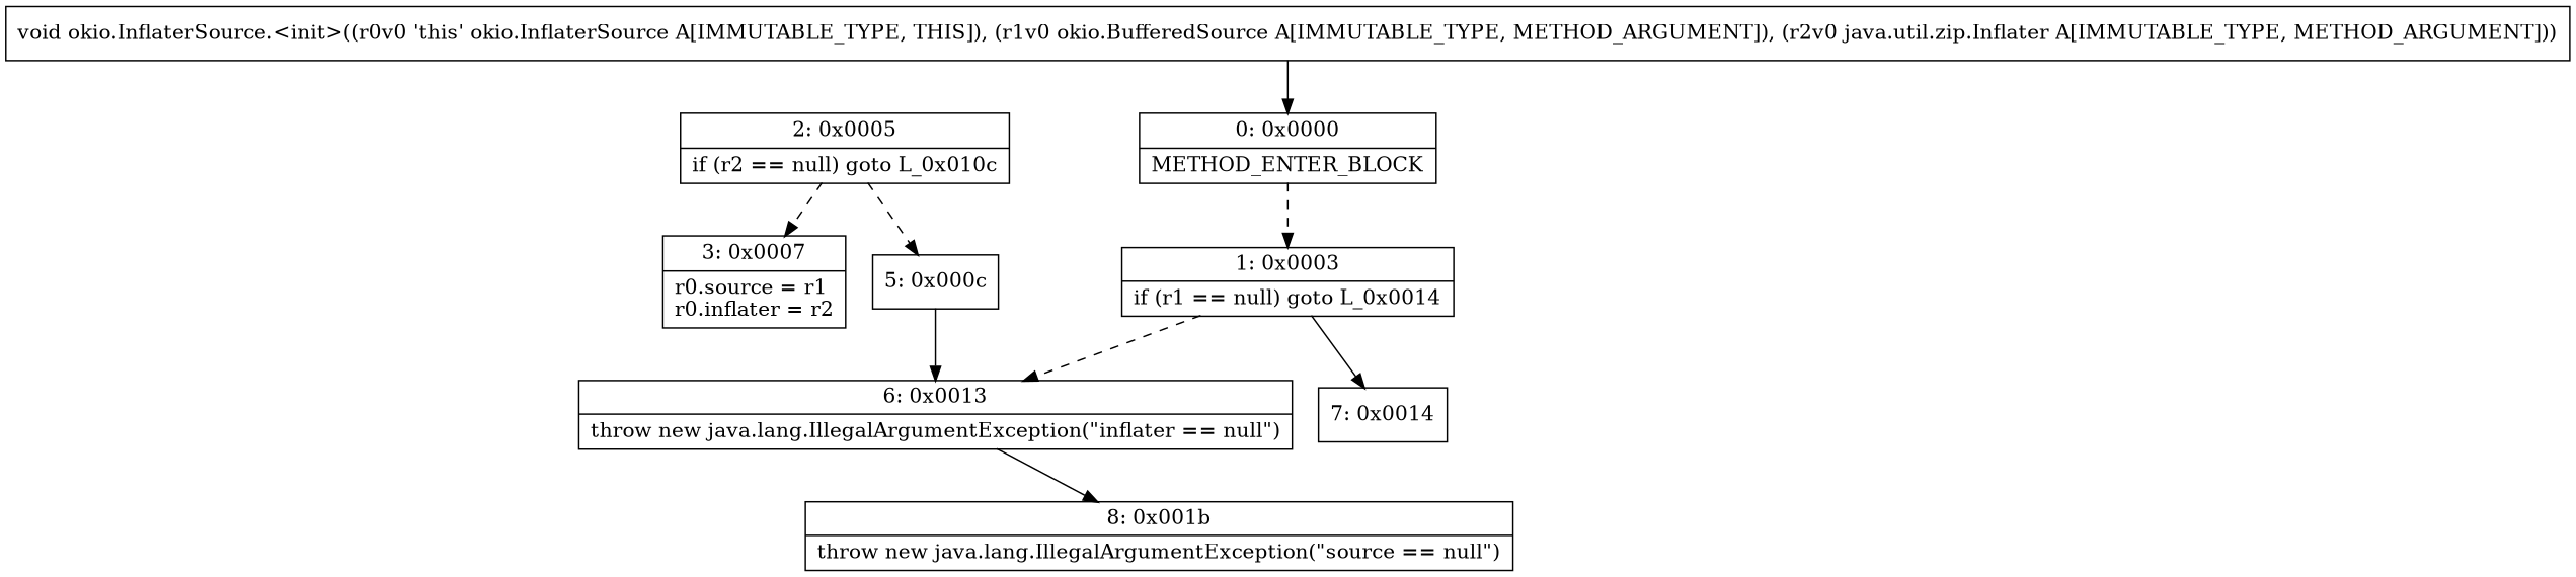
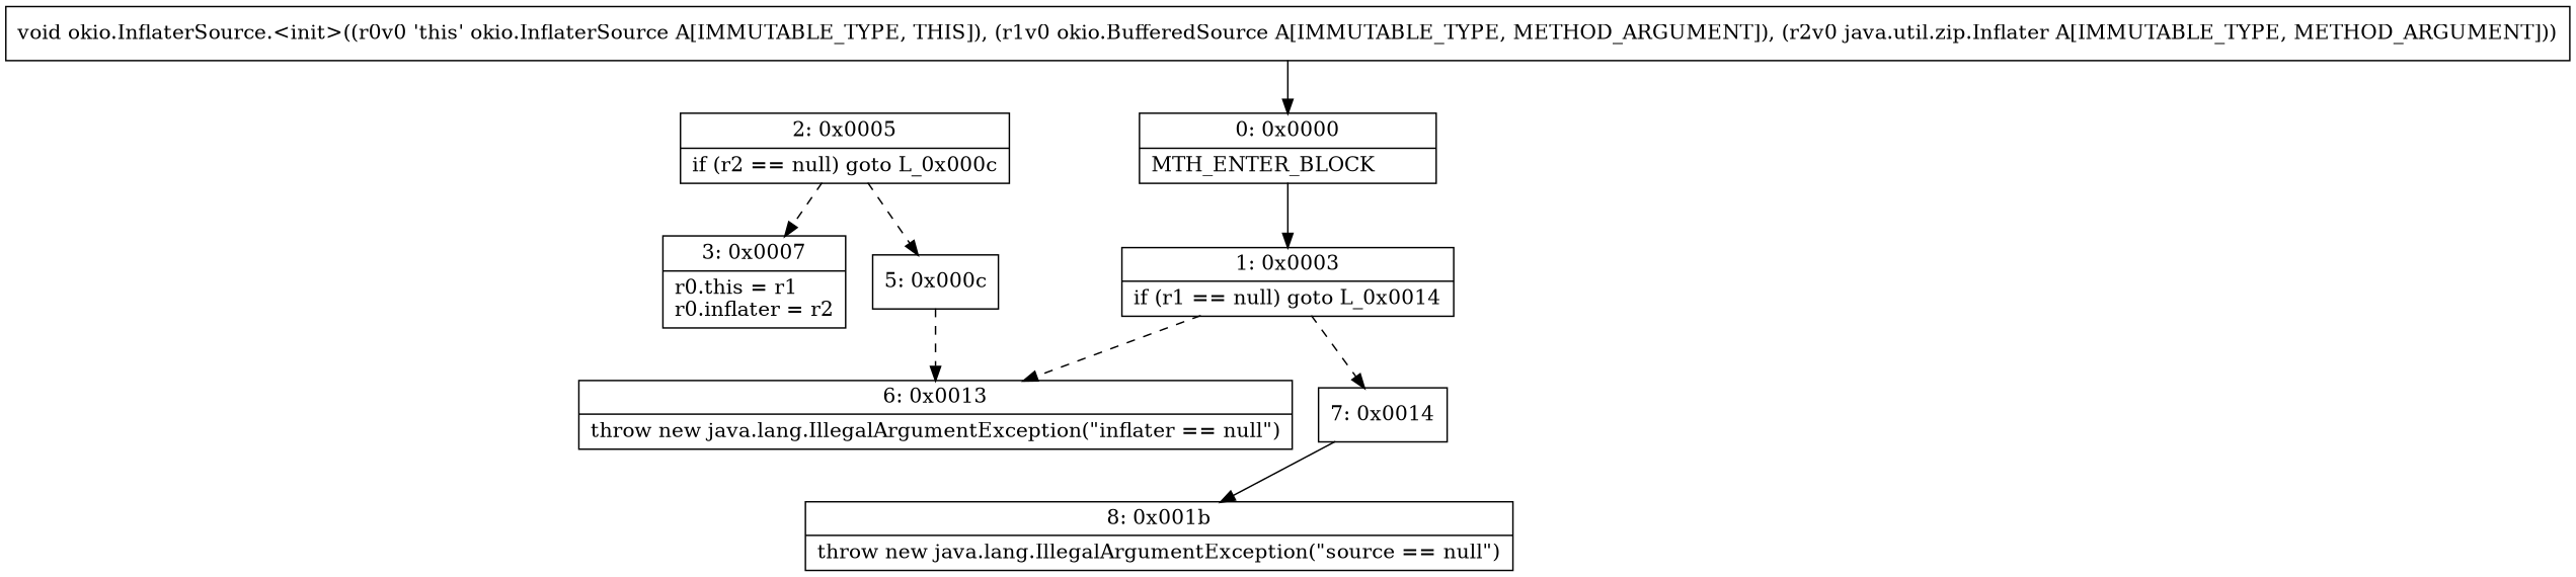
  digraph {
    node [shape=record]
-   n1 [label="{0\:\ 0x0000|METHOD_ENTER_BLOCK\l}"]
+   n1 [label="{0\:\ 0x0000|MTH_ENTER_BLOCK\l}"]
    n2 [label="{1\:\ 0x0003|if (r1 == null) goto L_0x0014\l}"]
    n3 [label="{7\:\ 0x0014}"]
    n4 [label="{6\:\ 0x0013|throw new java.lang.IllegalArgumentException(\"inflater == null\")\l}"]
-   n5 [label="{2\:\ 0x0005|if (r2 == null) goto L_0x010c\l}"]
-   n6 [label="{3\:\ 0x0007|r0.source = r1\lr0.inflater = r2\l}"]
+   n5 [label="{2\:\ 0x0005|if (r2 == null) goto L_0x000c\l}"]
+   n6 [label="{3\:\ 0x0007|r0.this = r1\lr0.inflater = r2\l}"]
    n7 [label="{5\:\ 0x000c}"]
    n8 [label="{8\:\ 0x001b|throw new java.lang.IllegalArgumentException(\"source == null\")\l}"]
    n9 [label="{void okio.InflaterSource.\<init\>((r0v0 'this' okio.InflaterSource A[IMMUTABLE_TYPE, THIS]), (r1v0 okio.BufferedSource A[IMMUTABLE_TYPE, METHOD_ARGUMENT]), (r2v0 java.util.zip.Inflater A[IMMUTABLE_TYPE, METHOD_ARGUMENT])) }"]
-   n1 -> n2 [style=dashed]
-   n2 -> n3
+   n1 -> n2
+   n2 -> n3 [style=dashed]
    n2 -> n4 [style=dashed]
-   n4 -> n8
+   n3 -> n8
    n5 -> n6 [style=dashed]
    n5 -> n7 [style=dashed]
-   n7 -> n4
+   n7 -> n4 [style=dashed]
    n9 -> n1
  }
